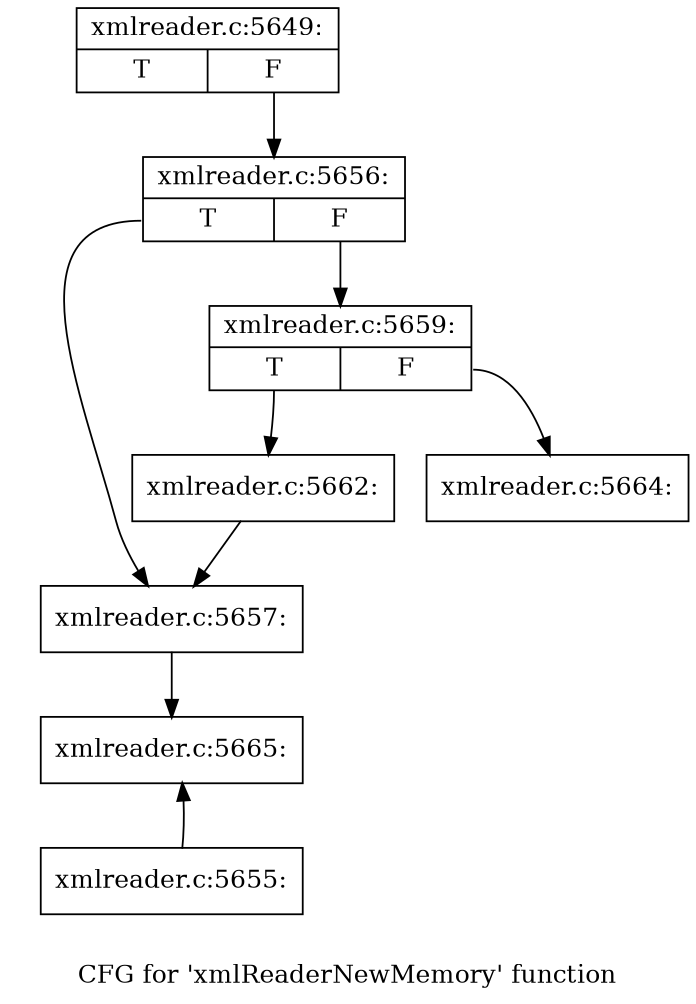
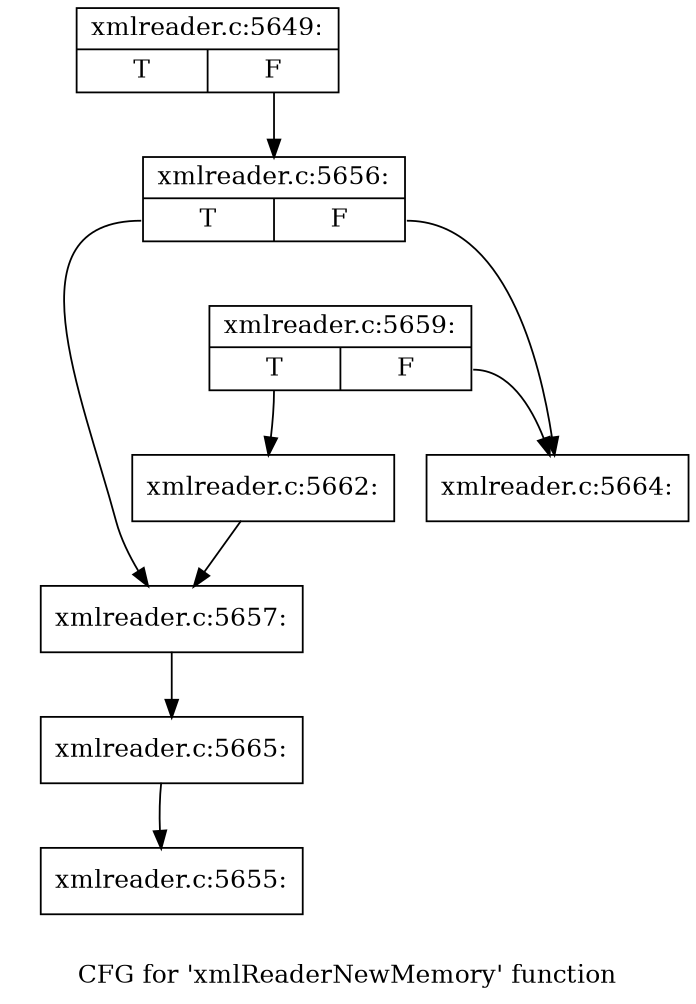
  digraph {
    label="CFG for 'xmlReaderNewMemory' function"
    node [shape=record]
    n1 [label="{xmlreader.c:5649:|{<s0>T|<s1>F}}"]
    n2 [label="{xmlreader.c:5656:|{<s0>T|<s1>F}}"]
    n3 [label="{xmlreader.c:5655:}"]
    n4 [label="{xmlreader.c:5665:}"]
    n5 [label="{xmlreader.c:5657:}"]
    n6 [label="{xmlreader.c:5659:|{<s0>T|<s1>F}}"]
    n7 [label="{xmlreader.c:5662:}"]
    n8 [label="{xmlreader.c:5664:}"]
    n1 -> n2 [tailport=s1]
    n2 -> n5 [tailport=s0]
-   n2 -> n6 [tailport=s1]
-   n3 -> n4
+   n2 -> n8 [tailport=s1]
+   n4 -> n3
    n5 -> n4
    n6 -> n7 [tailport=s0]
    n6 -> n8 [tailport=s1]
    n7 -> n5
  }
